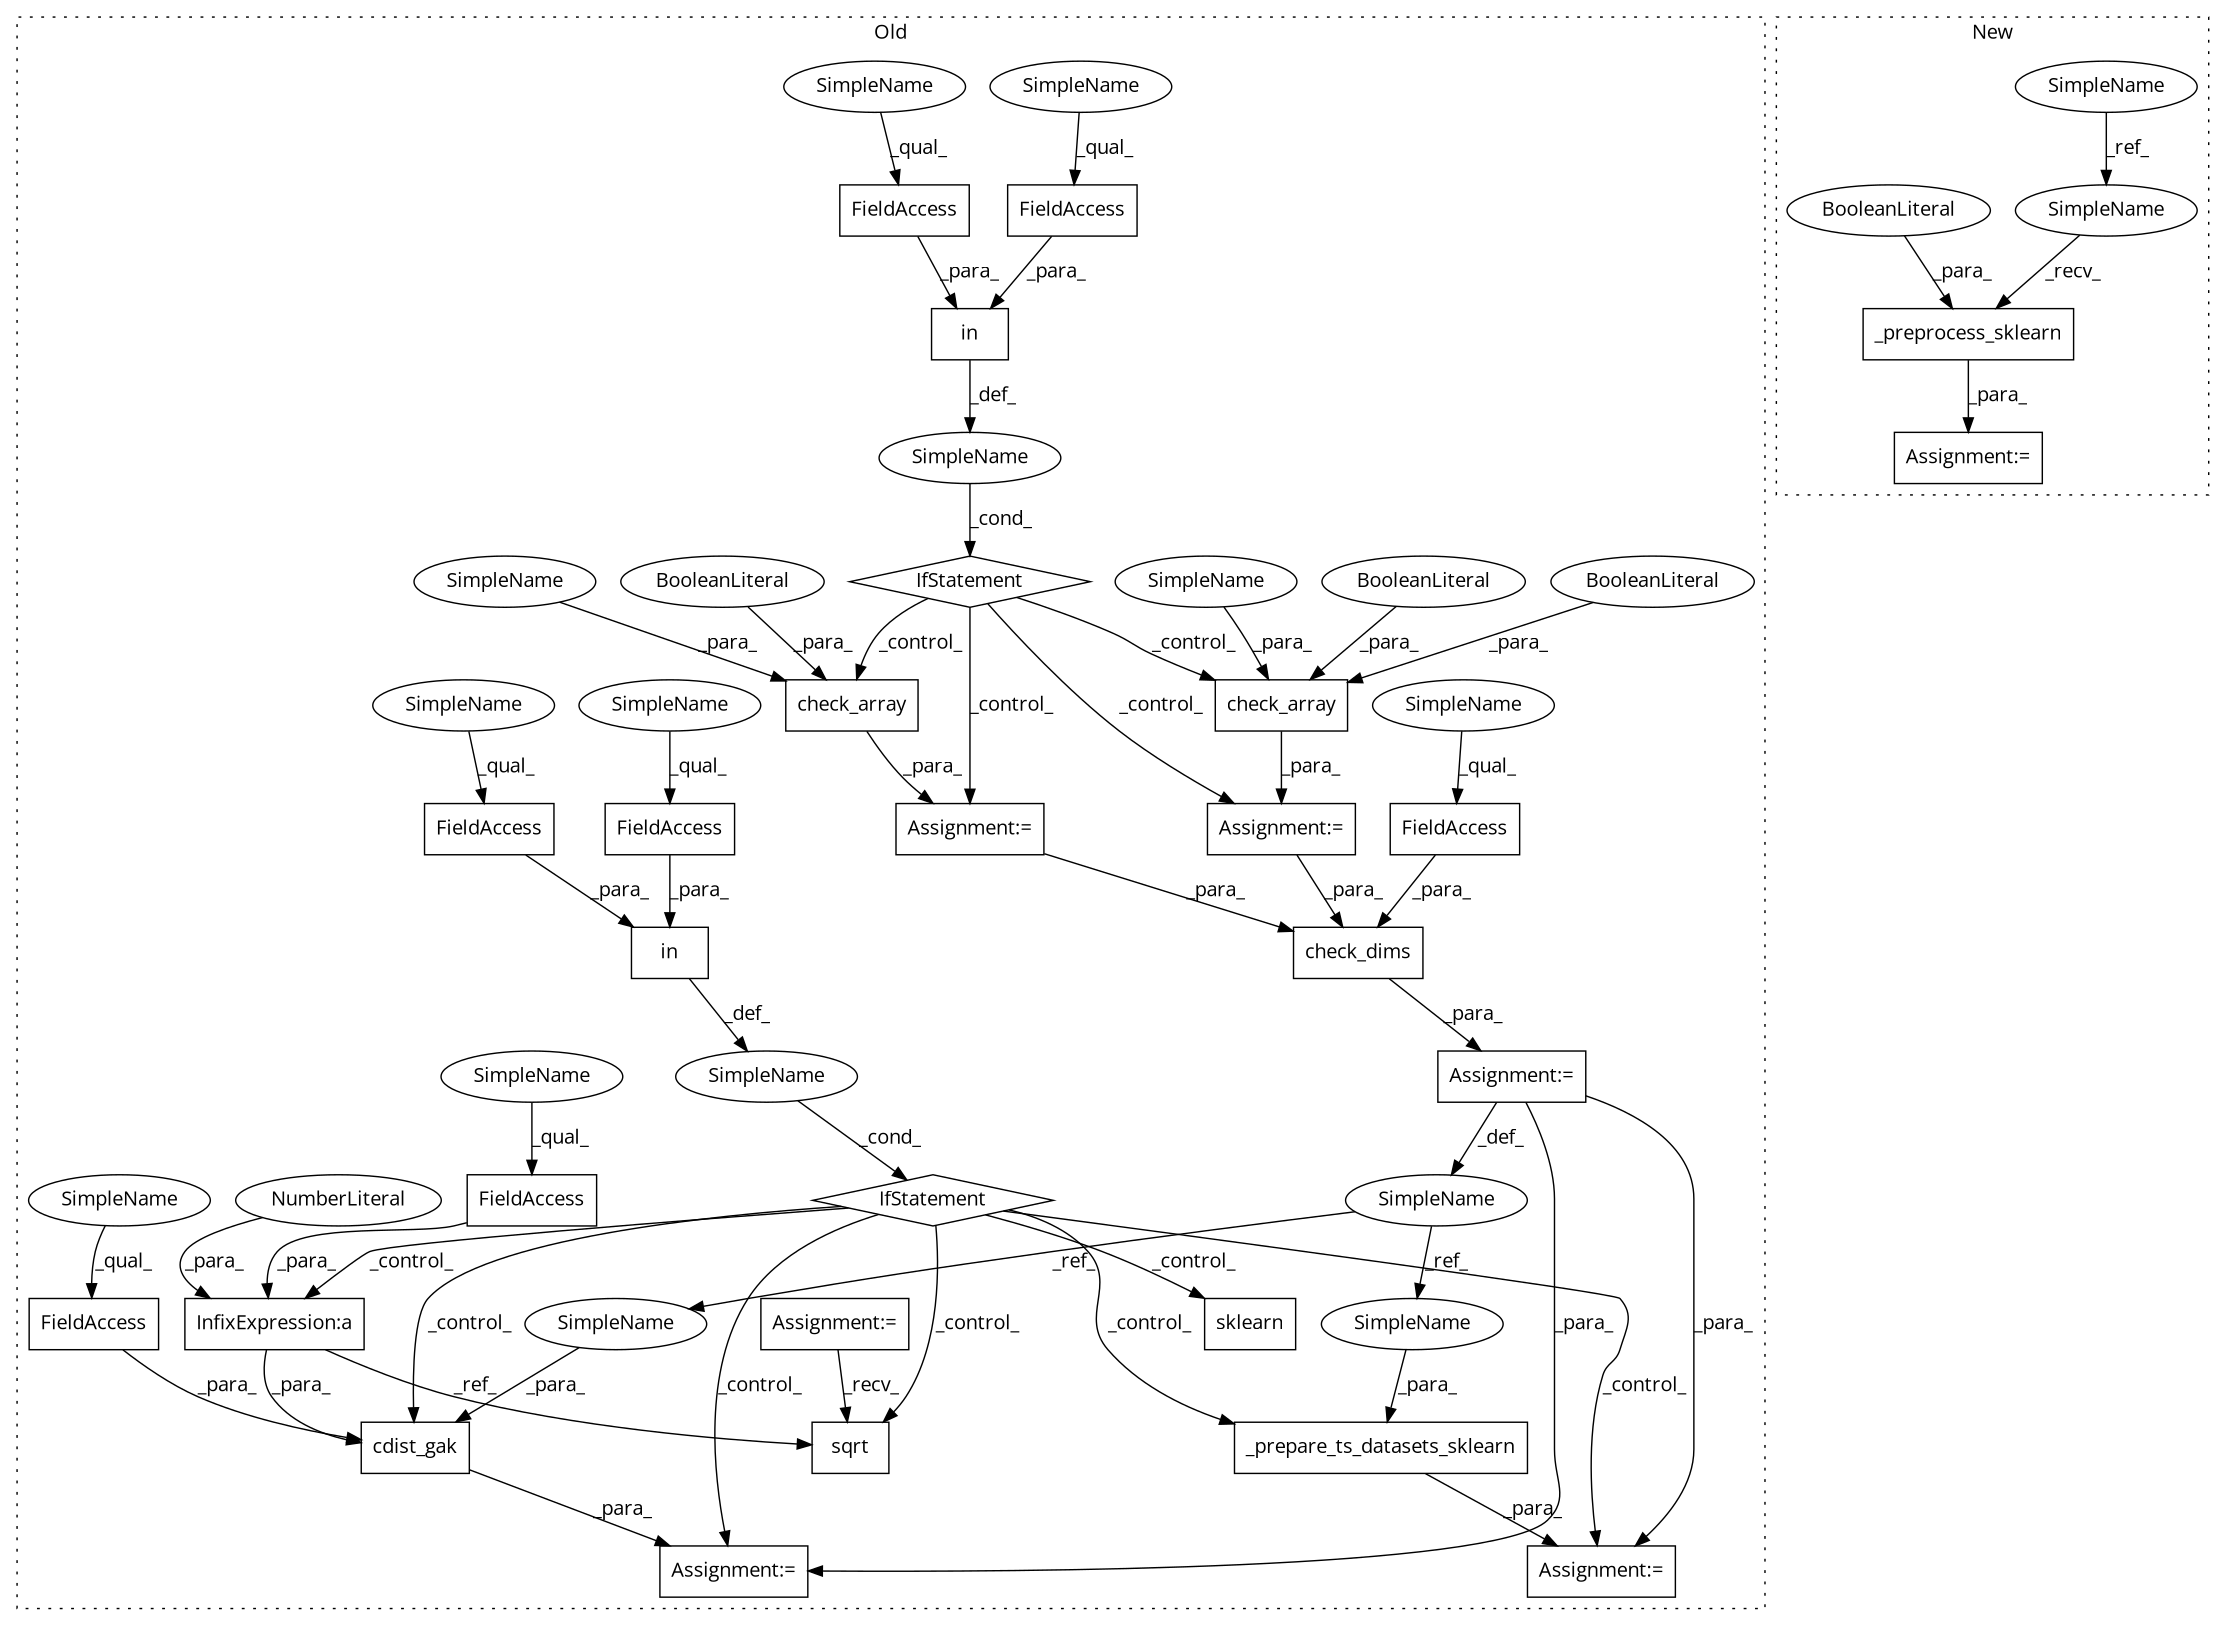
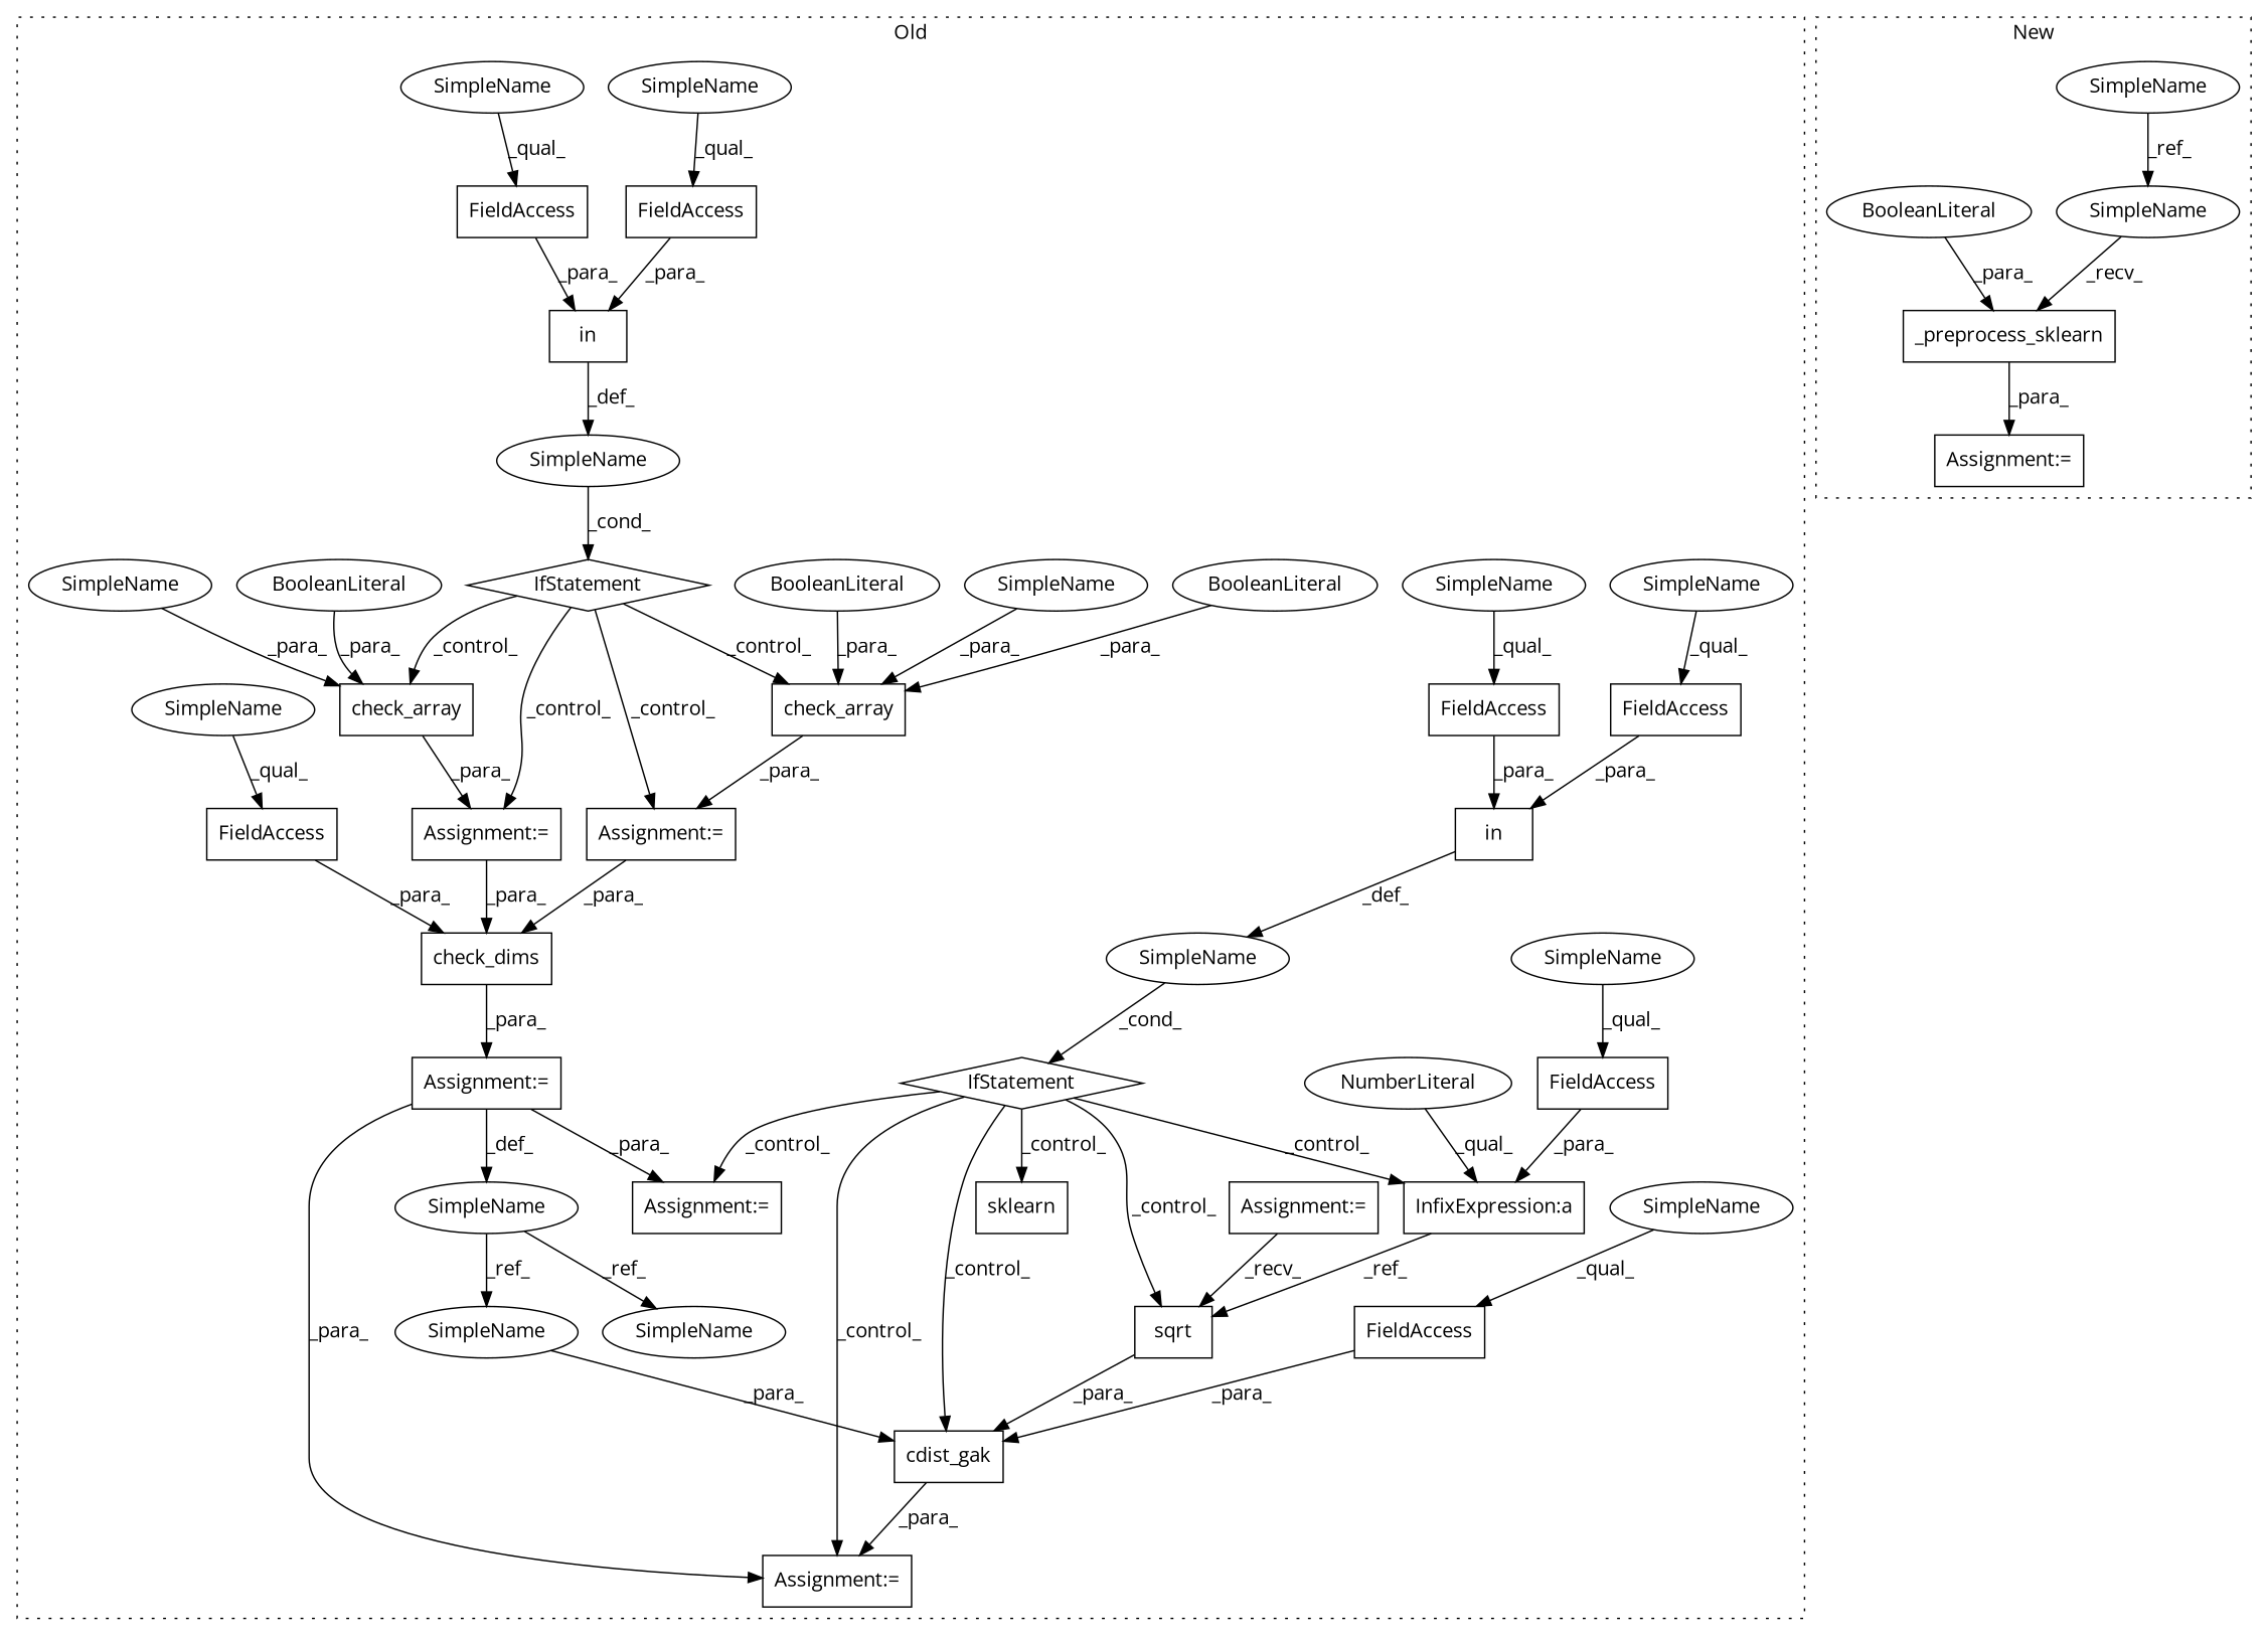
  digraph {
    fontname="Open Sans"
    node [a=42 fontname="Open Sans" l=4 s=9273 shape=box]
    edge [fontname="Open Sans"]
    n1 [a=32 l="12,1" label=check_array s="9328,9352"]
    n2 [a=32 l="11,1" label=check_dims s="9477,9501"]
    n3 [a=105 l=43 label=in]
    n4 [label=SimpleName shape=ellipse l="" s=""]
    n5 [a=25 l="8,2" label=IfStatement s="9265,9316" shape=diamond]
    n6 [a=22 l=11 label=FieldAccess s=9490]
    n7 [a=22 l=28 label=FieldAccess s=9288]
    n8 [a=22 l=11 label=FieldAccess]
-   n9 [a=32 l="29,1" label=_prepare_ts_datasets_sklearn s="9701,9731"]
    n10 [a=32 l="12,1" label=check_array s="9377,9395"]
    n11 [a=9 label=BooleanLiteral s=9342 shape=ellipse]
    n12 [a=9 l=5 label=BooleanLiteral s=9347 shape=ellipse]
    n13 [a=9 label=BooleanLiteral s=9391 shape=ellipse]
    n14 [a=7 l=1 label="Assignment:=" s=9327]
    n15 [a=7 l=1 label="Assignment:=" s=9376]
    n16 [a=7 l=1 label="Assignment:=" s=9476]
    n17 [label=SimpleName shape=ellipse l="" s=""]
    n18 [a=6 l=7 label=sklearn s=9569]
    n19 [a=27 l=3 label="InfixExpression:a" s=9661]
    n20 [a=34 l=3 label=NumberLiteral s=9664 shape=ellipse]
    n21 [a=105 l=43 label=in s=9516]
    n22 [a=32 l="5,1" label=sqrt s="9646,9667"]
    n23 [a=22 l=11 label=FieldAccess s=9516]
    n24 [a=22 l=28 label=FieldAccess s=9531]
    n25 [a=22 l=10 label=FieldAccess s=9651]
    n26 [a=22 l=11 label=FieldAccess s=9628]
    n27 [a=25 l="8,2" label=IfStatement s="9508,9559" shape=diamond]
    n28 [a=32 l="10,1" label=cdist_gak s="9616,9668"]
    n29 [l=1 label=SimpleName s=9475 shape=ellipse]
    n30 [a=7 l=5 label="Assignment:=" s=9254]
    n31 [a=7 l=1 label="Assignment:=" s=9700]
    n32 [a=7 l=1 label="Assignment:=" s=9615]
    n33 [l=1 label=SimpleName s=9340 shape=ellipse]
    n34 [l=1 label=SimpleName s=9389 shape=ellipse]
    n35 [l=1 label=SimpleName s=9626 shape=ellipse]
    n36 [l=1 label=SimpleName s=9730 shape=ellipse]
    n37 [label=SimpleName s=9288 shape=ellipse]
    n38 [label=SimpleName s=9531 shape=ellipse]
    n39 [label=SimpleName s=9490 shape=ellipse]
    n40 [label=SimpleName shape=ellipse]
    n41 [label=SimpleName s=9628 shape=ellipse]
    n42 [label=SimpleName s=9651 shape=ellipse]
    n43 [label=SimpleName s=9516 shape=ellipse]
    n44 [a=32 l="20,1" label=_preprocess_sklearn s="7230,7257"]
    n45 [label=SimpleName s=7132 shape=ellipse]
    n46 [a=9 l=5 label=BooleanLiteral s=7252 shape=ellipse]
    n47 [a=7 l=2 label="Assignment:=" s=7223]
    n48 [label=SimpleName s=7225 shape=ellipse]
    subgraph cluster_1 {
      label=Old
      style=dotted
      n1
      n2
      n3
      n4
      n5
      n6
      n7
      n8
-     n9
      n10
      n11
      n12
      n13
      n14
      n15
      n16
      n17
      n18
      n19
      n20
      n21
      n22
      n23
      n24
      n25
      n26
      n27
      n28
      n29
      n30
      n31
      n32
      n33
      n34
      n35
      n36
      n37
      n38
      n39
      n40
      n41
      n42
      n43
    }
    subgraph cluster_2 {
      label=New
      style=dotted
      n44
      n45
      n46
      n47
      n48
    }
    n1 -> n14 [label=_para_]
    n2 -> n16 [label=_para_]
    n3 -> n4 [label=_def_]
    n4 -> n5 [label=_cond_]
    n5 -> n1 [label=_control_]
    n5 -> n10 [label=_control_]
    n5 -> n14 [label=_control_]
    n5 -> n15 [label=_control_]
    n6 -> n2 [label=_para_]
    n7 -> n3 [label=_para_]
    n8 -> n3 [label=_para_]
-   n9 -> n31 [label=_para_]
    n10 -> n15 [label=_para_]
    n11 -> n1 [label=_para_]
    n12 -> n1 [label=_para_]
    n13 -> n10 [label=_para_]
    n14 -> n2 [label=_para_]
    n15 -> n2 [label=_para_]
    n16 -> n29 [label=_def_]
    n16 -> n31 [label=_para_]
    n16 -> n32 [label=_para_]
    n17 -> n27 [label=_cond_]
    n19 -> n22 [label=_ref_]
-   n20 -> n19 [label=_para_]
+   n20 -> n19 [label=_qual_]
    n21 -> n17 [label=_def_]
-   n19 -> n28 [label=_para_]
+   n22 -> n28 [label=_para_]
    n23 -> n21 [label=_para_]
    n24 -> n21 [label=_para_]
    n25 -> n19 [label=_para_]
    n26 -> n28 [label=_para_]
-   n27 -> n9 [label=_control_]
    n27 -> n18 [label=_control_]
    n27 -> n19 [label=_control_]
    n27 -> n22 [label=_control_]
    n27 -> n28 [label=_control_]
    n27 -> n31 [label=_control_]
    n27 -> n32 [label=_control_]
    n28 -> n32 [label=_para_]
    n29 -> n35 [label=_ref_]
    n29 -> n36 [label=_ref_]
    n30 -> n22 [label=_recv_]
    n33 -> n1 [label=_para_]
    n34 -> n10 [label=_para_]
    n35 -> n28 [label=_para_]
-   n36 -> n9 [label=_para_]
    n37 -> n7 [label=_qual_]
    n38 -> n24 [label=_qual_]
    n39 -> n6 [label=_qual_]
    n40 -> n8 [label=_qual_]
    n41 -> n26 [label=_qual_]
    n42 -> n25 [label=_qual_]
    n43 -> n23 [label=_qual_]
    n44 -> n47 [label=_para_]
    n45 -> n48 [label=_ref_]
    n46 -> n44 [label=_para_]
    n48 -> n44 [label=_recv_]
  }
